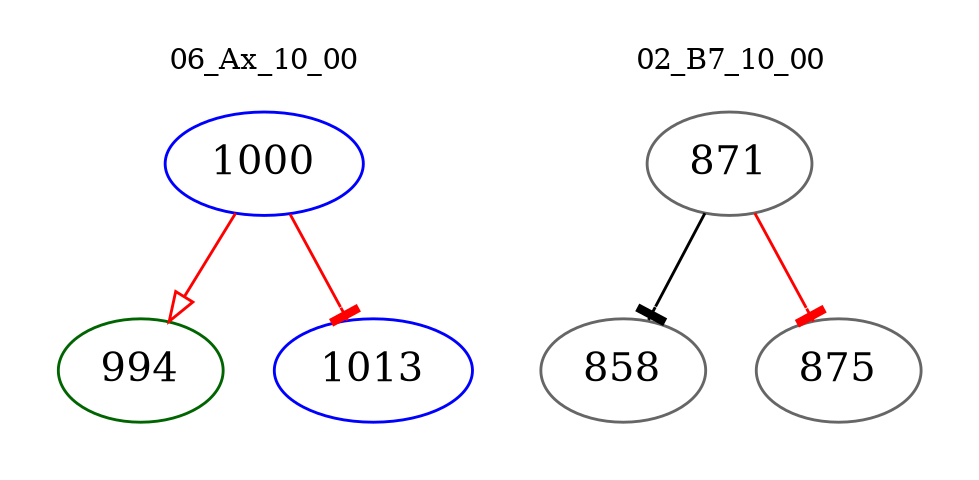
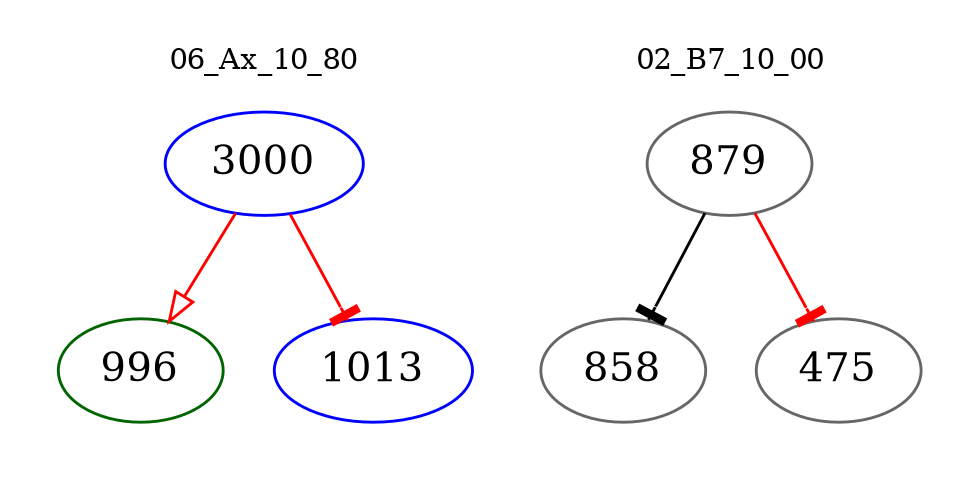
  digraph {
    node [color=gray40]
    edge [arrowhead=tee color=red]
-   n1 [color=blue label=1000]
-   n2 [color=darkgreen label=994]
+   n1 [color=blue label=3000]
+   n2 [color=darkgreen label=996]
    n3 [color=blue label=1013]
-   n4 [label=871]
+   n4 [label=879]
    n5 [label=858]
-   n6 [label=875]
+   n6 [label=475]
    subgraph cluster_1 {
      color=white
      fontsize=10
-     label="06_Ax_10_00"
+     label="06_Ax_10_80"
      n1
      n2
      n3
    }
    subgraph cluster_2 {
      color=white
      fontsize=10
      label="02_B7_10_00"
      n4
      n5
      n6
    }
    n1 -> n2 [arrowhead=onormal]
    n1 -> n3
    n4 -> n5 [color=black]
    n4 -> n6
  }
